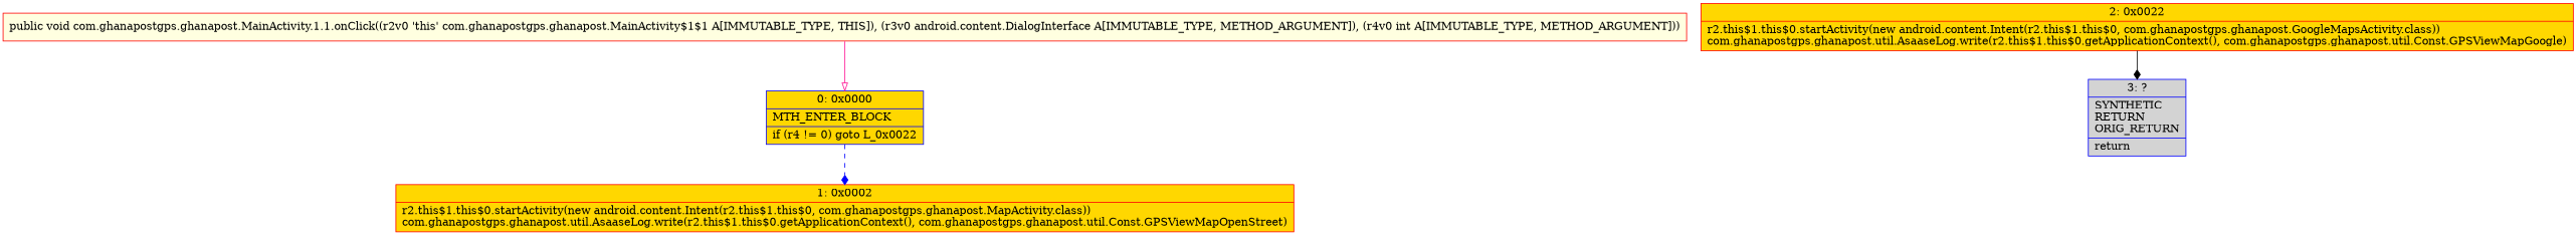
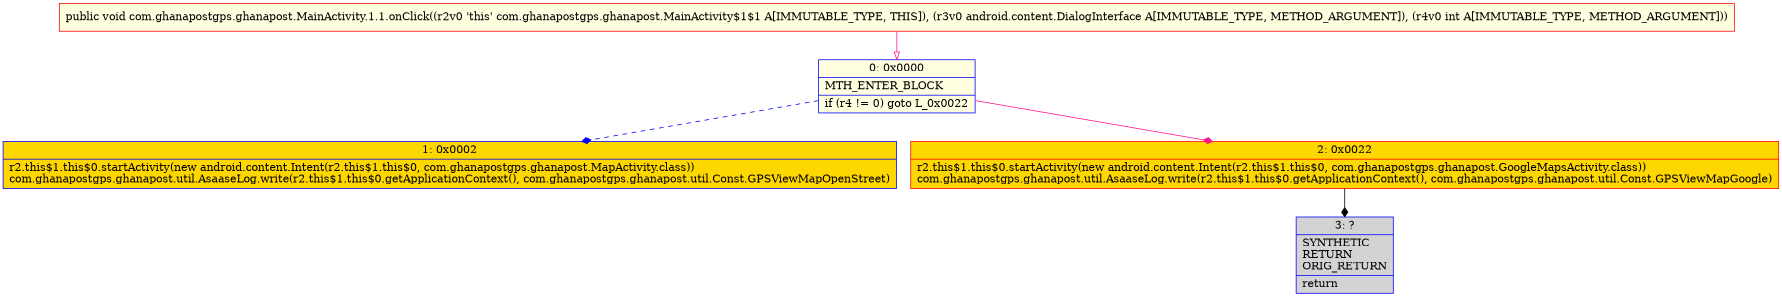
  digraph {
    fontname="DejaVu Serif"
    node [color=blue fillcolor=lightyellow fontname="DejaVu Serif" shape=record style=filled]
    edge [arrowhead=diamond color=deeppink fontname="DejaVu Serif"]
-   n1 [fillcolor=gold label="{0\:\ 0x0000|MTH_ENTER_BLOCK\l|if (r4 != 0) goto L_0x0022\l}"]
-   n2 [color=red fillcolor=gold label="{1\:\ 0x0002|r2.this$1.this$0.startActivity(new android.content.Intent(r2.this$1.this$0, com.ghanapostgps.ghanapost.MapActivity.class))\lcom.ghanapostgps.ghanapost.util.AsaaseLog.write(r2.this$1.this$0.getApplicationContext(), com.ghanapostgps.ghanapost.util.Const.GPSViewMapOpenStreet)\l}"]
+   n1 [label="{0\:\ 0x0000|MTH_ENTER_BLOCK\l|if (r4 != 0) goto L_0x0022\l}"]
+   n2 [fillcolor=gold label="{1\:\ 0x0002|r2.this$1.this$0.startActivity(new android.content.Intent(r2.this$1.this$0, com.ghanapostgps.ghanapost.MapActivity.class))\lcom.ghanapostgps.ghanapost.util.AsaaseLog.write(r2.this$1.this$0.getApplicationContext(), com.ghanapostgps.ghanapost.util.Const.GPSViewMapOpenStreet)\l}"]
    n3 [color=red fillcolor=gold label="{2\:\ 0x0022|r2.this$1.this$0.startActivity(new android.content.Intent(r2.this$1.this$0, com.ghanapostgps.ghanapost.GoogleMapsActivity.class))\lcom.ghanapostgps.ghanapost.util.AsaaseLog.write(r2.this$1.this$0.getApplicationContext(), com.ghanapostgps.ghanapost.util.Const.GPSViewMapGoogle)\l}"]
    n4 [fillcolor=lightgrey label="{3\:\ ?|SYNTHETIC\lRETURN\lORIG_RETURN\l|return\l}"]
    n5 [color=red label="{public void com.ghanapostgps.ghanapost.MainActivity.1.1.onClick((r2v0 'this' com.ghanapostgps.ghanapost.MainActivity$1$1 A[IMMUTABLE_TYPE, THIS]), (r3v0 android.content.DialogInterface A[IMMUTABLE_TYPE, METHOD_ARGUMENT]), (r4v0 int A[IMMUTABLE_TYPE, METHOD_ARGUMENT])) }"]
    n1 -> n2 [color=blue style=dashed]
+   n1 -> n3
    n3 -> n4 [color=black]
    n5 -> n1 [arrowhead=onormal]
  }
